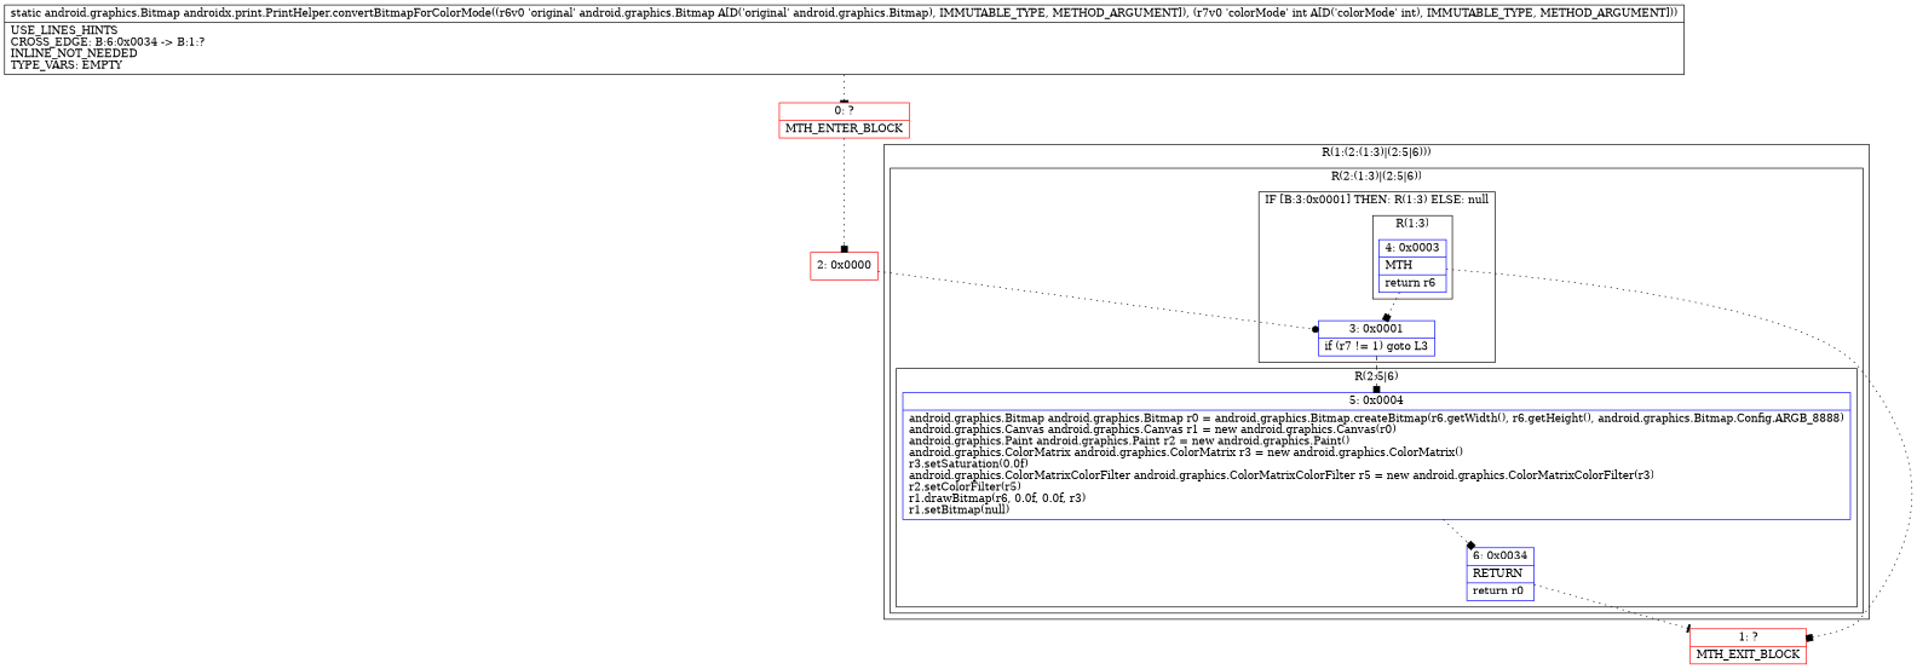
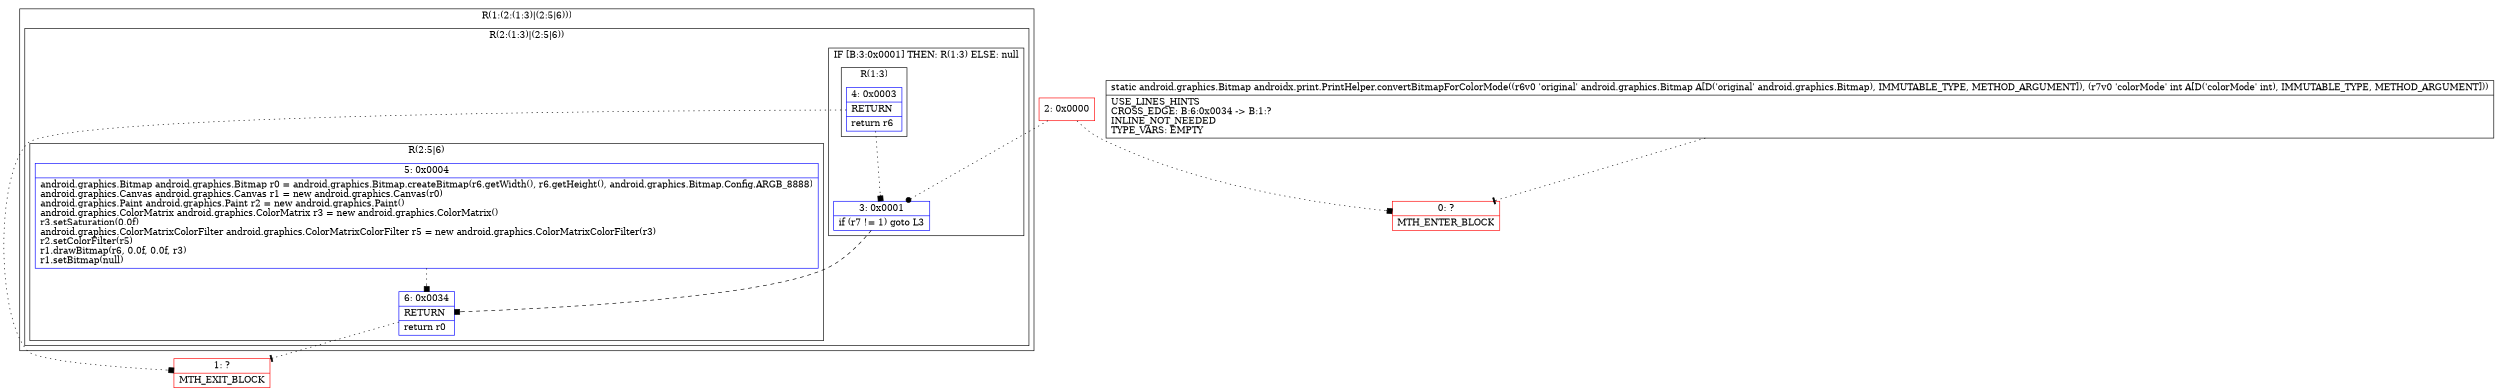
  digraph {
    node [color=blue shape=record]
    edge [arrowhead=box style=dotted]
-   n1 [label="{4\:\ 0x0003|MTH\l|return r6\l}"]
+   n1 [label="{4\:\ 0x0003|RETURN\l|return r6\l}"]
    n2 [label="{3\:\ 0x0001|if (r7 != 1) goto L3\l}"]
    n3 [label="{5\:\ 0x0004|android.graphics.Bitmap android.graphics.Bitmap r0 = android.graphics.Bitmap.createBitmap(r6.getWidth(), r6.getHeight(), android.graphics.Bitmap.Config.ARGB_8888)\landroid.graphics.Canvas android.graphics.Canvas r1 = new android.graphics.Canvas(r0)\landroid.graphics.Paint android.graphics.Paint r2 = new android.graphics.Paint()\landroid.graphics.ColorMatrix android.graphics.ColorMatrix r3 = new android.graphics.ColorMatrix()\lr3.setSaturation(0.0f)\landroid.graphics.ColorMatrixColorFilter android.graphics.ColorMatrixColorFilter r5 = new android.graphics.ColorMatrixColorFilter(r3)\lr2.setColorFilter(r5)\lr1.drawBitmap(r6, 0.0f, 0.0f, r3)\lr1.setBitmap(null)\l}"]
    n4 [label="{6\:\ 0x0034|RETURN\l|return r0\l}"]
    n5 [color=red label="{1\:\ ?|MTH_EXIT_BLOCK\l}"]
    n6 [color=red label="{0\:\ ?|MTH_ENTER_BLOCK\l}"]
    n7 [color=red label="{2\:\ 0x0000}"]
    n8 [label="{static android.graphics.Bitmap androidx.print.PrintHelper.convertBitmapForColorMode((r6v0 'original' android.graphics.Bitmap A[D('original' android.graphics.Bitmap), IMMUTABLE_TYPE, METHOD_ARGUMENT]), (r7v0 'colorMode' int A[D('colorMode' int), IMMUTABLE_TYPE, METHOD_ARGUMENT]))  | USE_LINES_HINTS\lCROSS_EDGE: B:6:0x0034 \-\> B:1:?\lINLINE_NOT_NEEDED\lTYPE_VARS: EMPTY\l}" color=""]
    subgraph cluster_1 {
      label="R(1:(2:(1:3)|(2:5|6)))"
      subgraph cluster_2 {
        label="R(2:(1:3)|(2:5|6))"
        subgraph cluster_3 {
          label="IF [B:3:0x0001] THEN: R(1:3) ELSE: null"
          n2
          subgraph cluster_4 {
            label="R(1:3)"
            n1
          }
        }
        subgraph cluster_5 {
          label="R(2:5|6)"
          n3
          n4
        }
      }
    }
    n1 -> n2
    n1 -> n5
-   n2 -> n3 [style=dashed]
+   n2 -> n4 [style=dashed]
    n3 -> n4
    n4 -> n5 [arrowhead=tee]
-   n6 -> n7
+   n7 -> n6
    n7 -> n2 [arrowhead=dot]
    n8 -> n6 [arrowhead=tee]
  }
